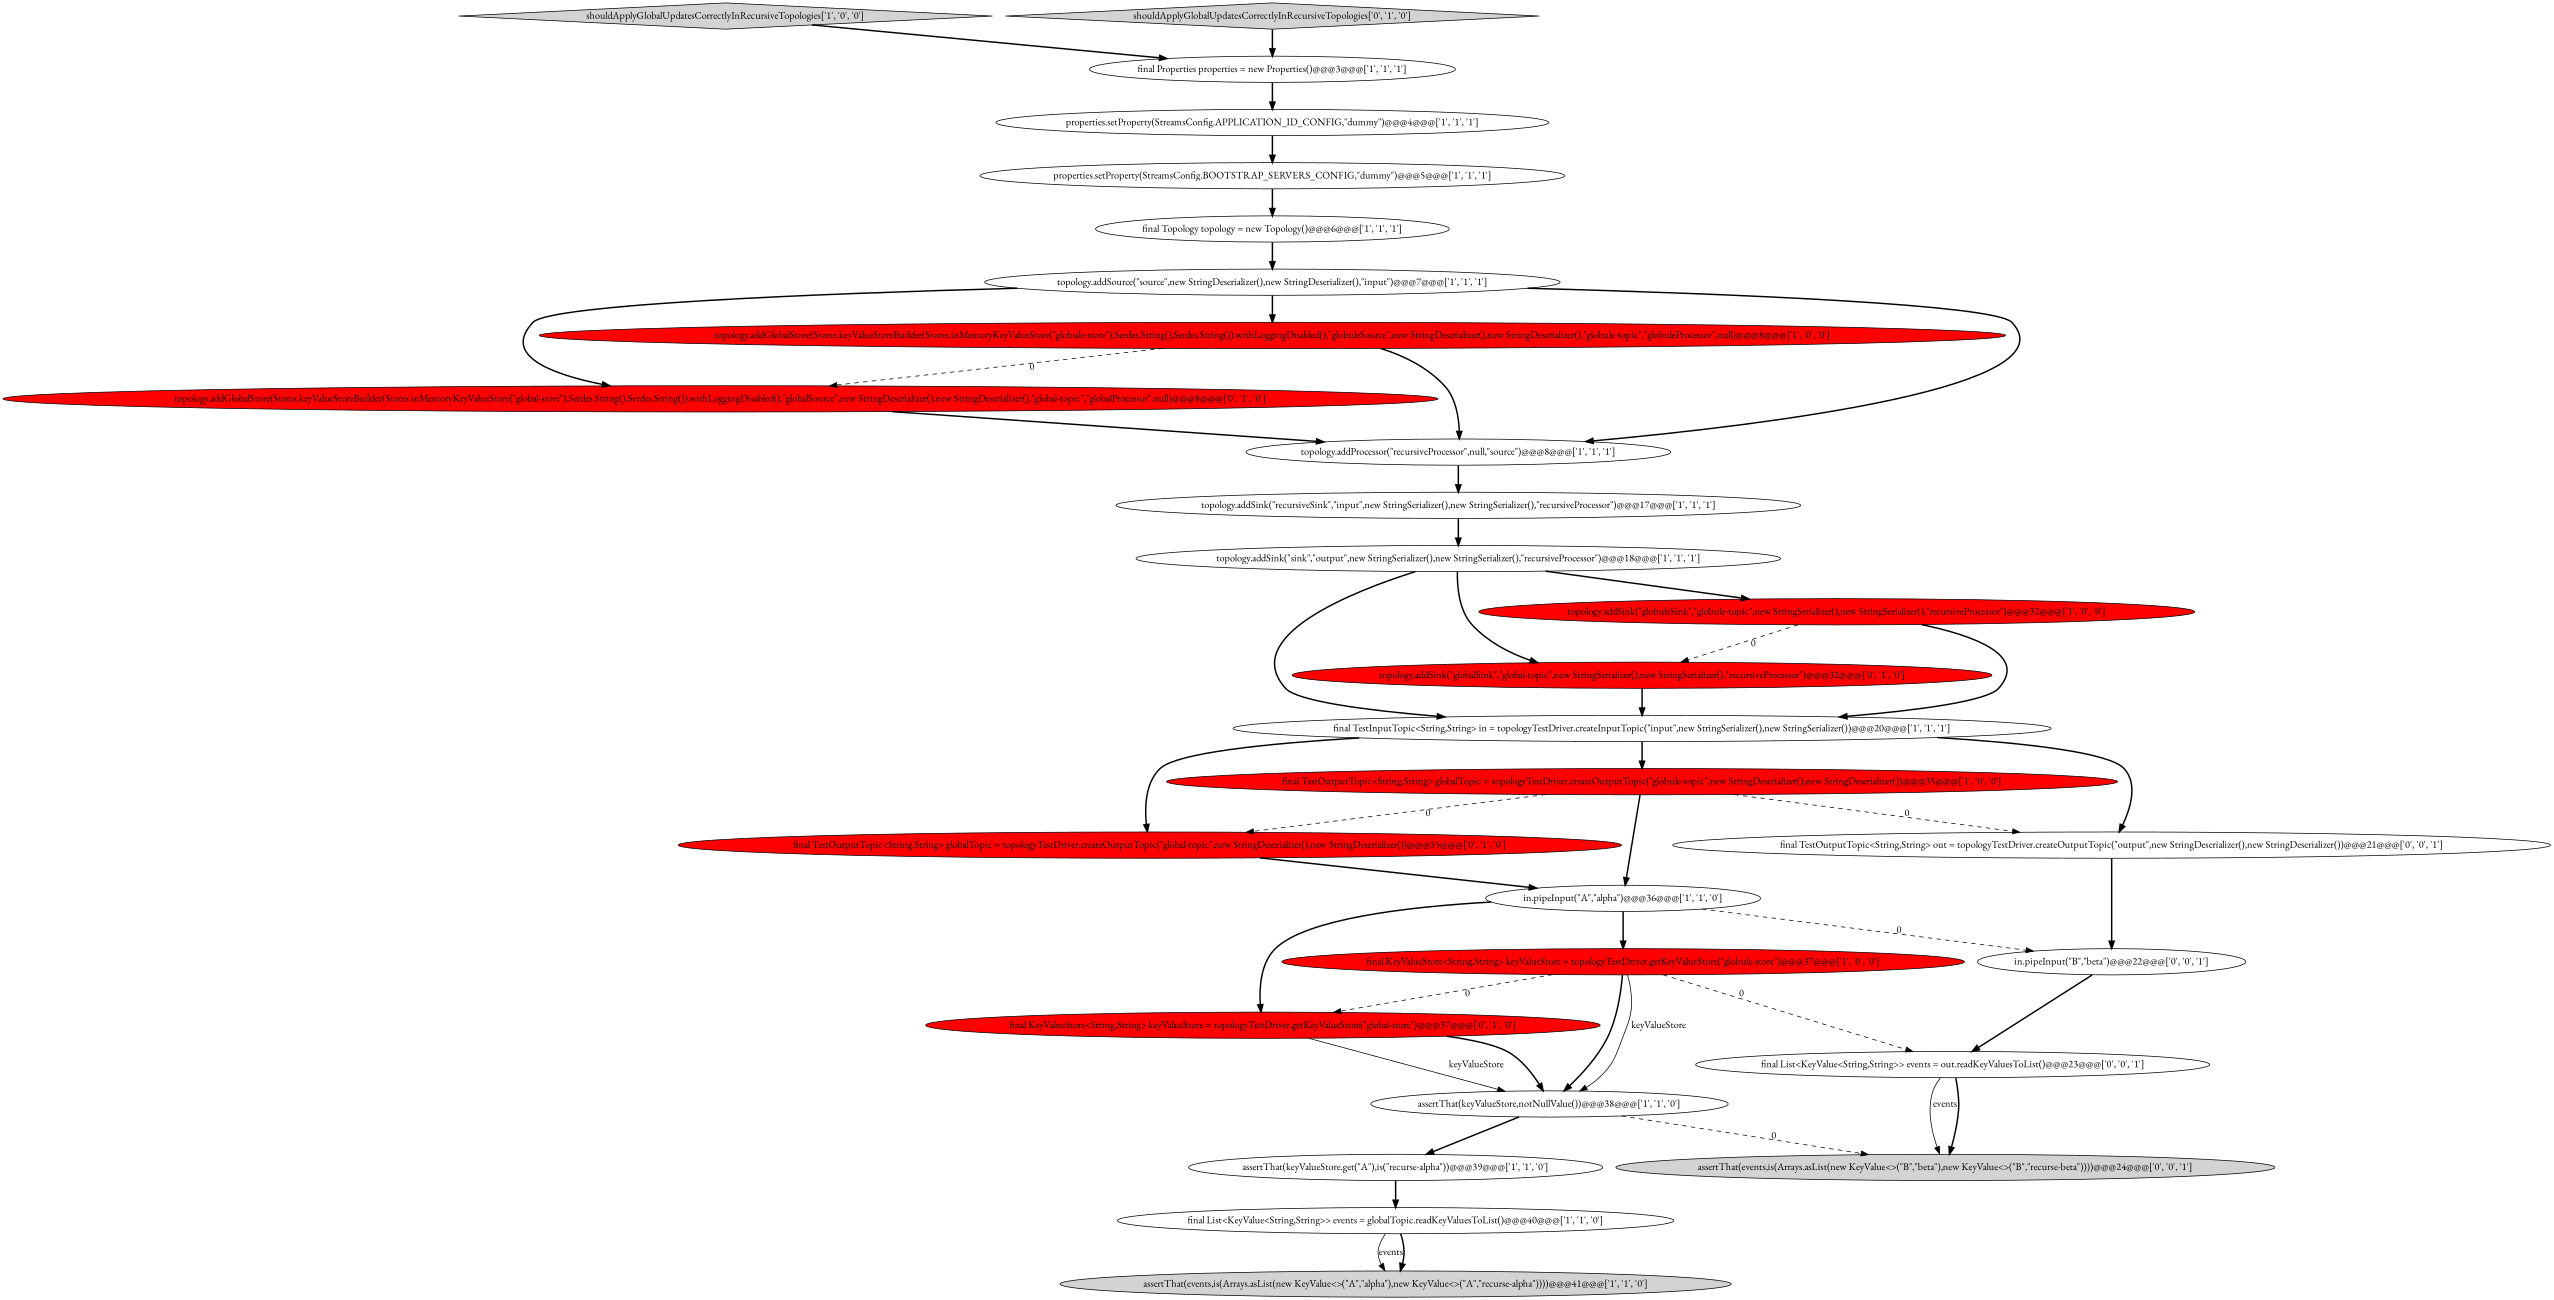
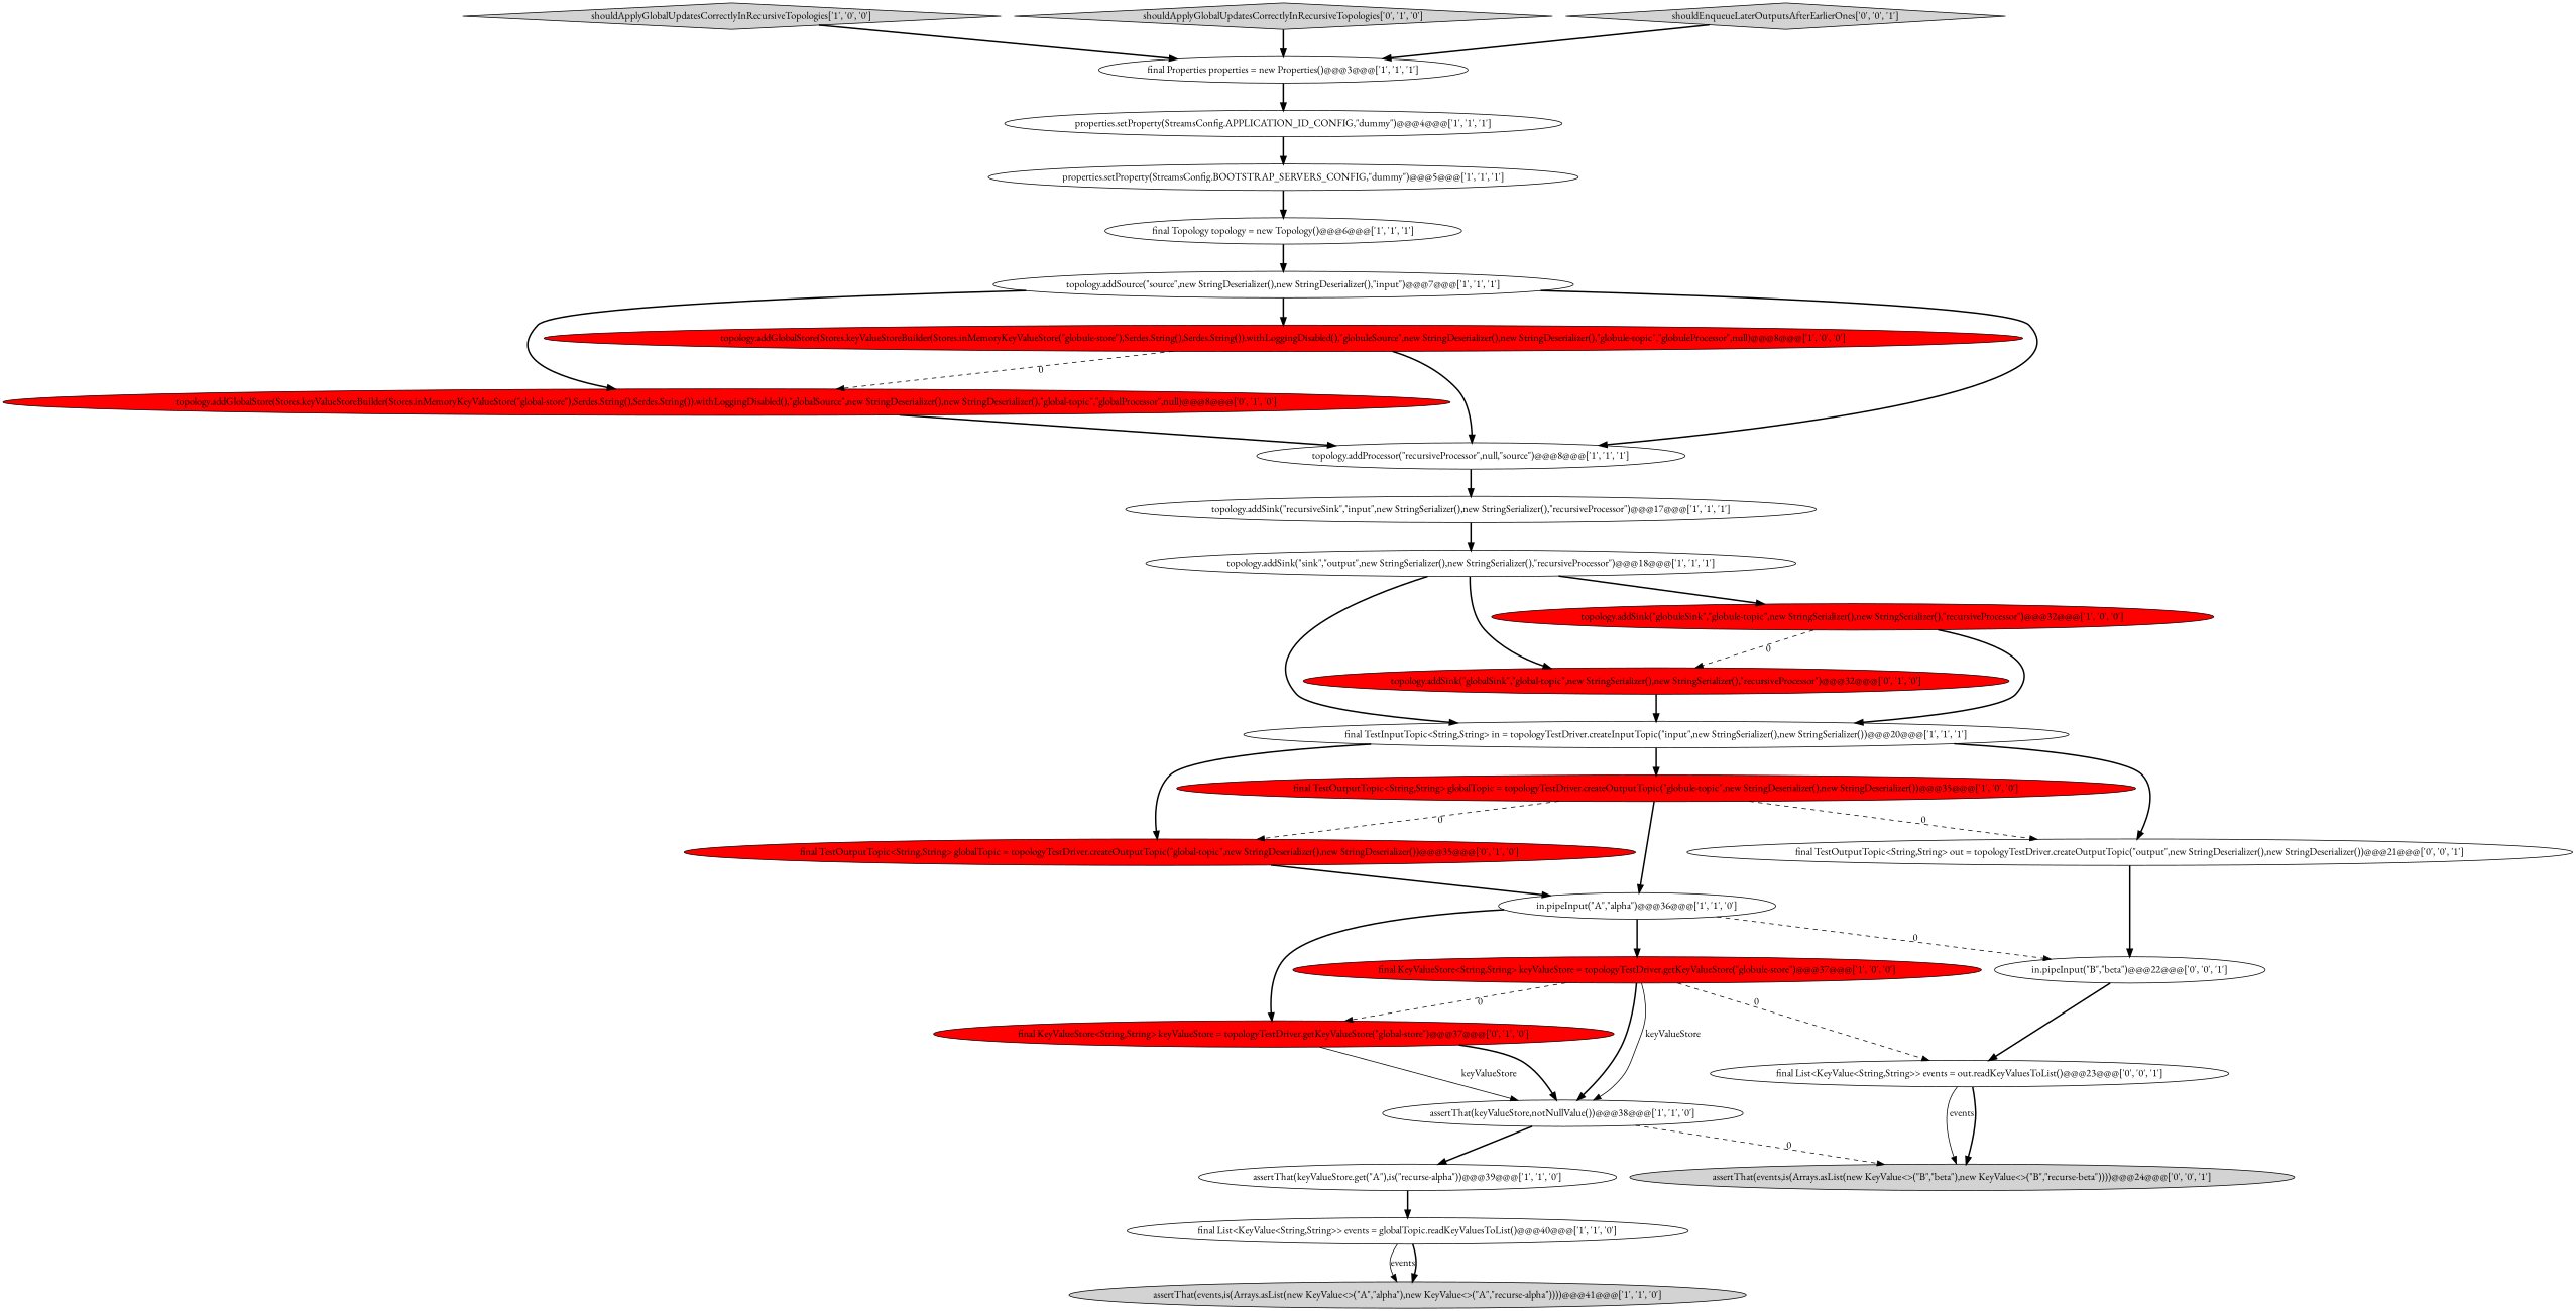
  digraph {
    fontname="EB Garamond"
    node [fillcolor=white shape=ellipse style=filled fontname="EB Garamond"]
    edge [style=bold fontname="EB Garamond"]
    n1 [label="topology.addSource(\"source\",new StringDeserializer(),new StringDeserializer(),\"input\")@@@7@@@['1', '1', '1']"]
    n2 [fillcolor=red label="topology.addGlobalStore(Stores.keyValueStoreBuilder(Stores.inMemoryKeyValueStore(\"global-store\"),Serdes.String(),Serdes.String()).withLoggingDisabled(),\"globalSource\",new StringDeserializer(),new StringDeserializer(),\"global-topic\",\"globalProcessor\",null)@@@8@@@['0', '1', '0']"]
    n3 [fillcolor=red label="topology.addGlobalStore(Stores.keyValueStoreBuilder(Stores.inMemoryKeyValueStore(\"globule-store\"),Serdes.String(),Serdes.String()).withLoggingDisabled(),\"globuleSource\",new StringDeserializer(),new StringDeserializer(),\"globule-topic\",\"globuleProcessor\",null)@@@8@@@['1', '0', '0']"]
    n4 [label="topology.addProcessor(\"recursiveProcessor\",null,\"source\")@@@8@@@['1', '1', '1']"]
    n5 [fillcolor=red label="final KeyValueStore<String,String> keyValueStore = topologyTestDriver.getKeyValueStore(\"global-store\")@@@37@@@['0', '1', '0']"]
    n6 [label="assertThat(keyValueStore,notNullValue())@@@38@@@['1', '1', '0']"]
    n7 [fillcolor=red label="final KeyValueStore<String,String> keyValueStore = topologyTestDriver.getKeyValueStore(\"globule-store\")@@@37@@@['1', '0', '0']"]
    n8 [label="final List<KeyValue<String,String>> events = out.readKeyValuesToList()@@@23@@@['0', '0', '1']"]
    n9 [fillcolor=lightgray label="shouldApplyGlobalUpdatesCorrectlyInRecursiveTopologies['1', '0', '0']" shape=diamond]
    n10 [label="final Properties properties = new Properties()@@@3@@@['1', '1', '1']"]
    n11 [fillcolor=red label="final TestOutputTopic<String,String> globalTopic = topologyTestDriver.createOutputTopic(\"global-topic\",new StringDeserializer(),new StringDeserializer())@@@35@@@['0', '1', '0']"]
    n12 [label="in.pipeInput(\"A\",\"alpha\")@@@36@@@['1', '1', '0']"]
    n13 [fillcolor=red label="final TestOutputTopic<String,String> globalTopic = topologyTestDriver.createOutputTopic(\"globule-topic\",new StringDeserializer(),new StringDeserializer())@@@35@@@['1', '0', '0']"]
    n14 [label="final TestOutputTopic<String,String> out = topologyTestDriver.createOutputTopic(\"output\",new StringDeserializer(),new StringDeserializer())@@@21@@@['0', '0', '1']"]
    n15 [label="topology.addSink(\"recursiveSink\",\"input\",new StringSerializer(),new StringSerializer(),\"recursiveProcessor\")@@@17@@@['1', '1', '1']"]
    n16 [label="topology.addSink(\"sink\",\"output\",new StringSerializer(),new StringSerializer(),\"recursiveProcessor\")@@@18@@@['1', '1', '1']"]
    n17 [fillcolor=lightgray label="assertThat(events,is(Arrays.asList(new KeyValue<>(\"A\",\"alpha\"),new KeyValue<>(\"A\",\"recurse-alpha\"))))@@@41@@@['1', '1', '0']"]
    n18 [label="final Topology topology = new Topology()@@@6@@@['1', '1', '1']"]
    n19 [label="properties.setProperty(StreamsConfig.BOOTSTRAP_SERVERS_CONFIG,\"dummy\")@@@5@@@['1', '1', '1']"]
    n20 [label="final TestInputTopic<String,String> in = topologyTestDriver.createInputTopic(\"input\",new StringSerializer(),new StringSerializer())@@@20@@@['1', '1', '1']"]
    n21 [fillcolor=red label="topology.addSink(\"globalSink\",\"global-topic\",new StringSerializer(),new StringSerializer(),\"recursiveProcessor\")@@@32@@@['0', '1', '0']"]
    n22 [fillcolor=red label="topology.addSink(\"globuleSink\",\"globule-topic\",new StringSerializer(),new StringSerializer(),\"recursiveProcessor\")@@@32@@@['1', '0', '0']"]
    n23 [label="final List<KeyValue<String,String>> events = globalTopic.readKeyValuesToList()@@@40@@@['1', '1', '0']"]
    n24 [label="in.pipeInput(\"B\",\"beta\")@@@22@@@['0', '0', '1']"]
    n25 [fillcolor=lightgray label="assertThat(events,is(Arrays.asList(new KeyValue<>(\"B\",\"beta\"),new KeyValue<>(\"B\",\"recurse-beta\"))))@@@24@@@['0', '0', '1']"]
    n26 [label="properties.setProperty(StreamsConfig.APPLICATION_ID_CONFIG,\"dummy\")@@@4@@@['1', '1', '1']"]
    n27 [fillcolor=lightgray label="shouldApplyGlobalUpdatesCorrectlyInRecursiveTopologies['0', '1', '0']" shape=diamond]
+   n28 [fillcolor=lightgray label="shouldEnqueueLaterOutputsAfterEarlierOnes['0', '0', '1']" shape=diamond]
    n29 [label="assertThat(keyValueStore.get(\"A\"),is(\"recurse-alpha\"))@@@39@@@['1', '1', '0']"]
    n1 -> n2
    n1 -> n3
    n1 -> n4
    n2 -> n4
    n3 -> n2 [label=0 style=dashed]
    n3 -> n4
    n4 -> n15
    n5 -> n6 [label=keyValueStore style=solid]
    n5 -> n6
    n6 -> n25 [label=0 style=dashed]
    n6 -> n29
    n7 -> n5 [label=0 style=dashed]
    n7 -> n6
    n7 -> n6 [label=keyValueStore style=solid]
    n7 -> n8 [label=0 style=dashed]
    n8 -> n25 [label=events style=solid]
    n8 -> n25
    n9 -> n10
    n10 -> n26
    n11 -> n12
    n12 -> n5
    n12 -> n7
    n12 -> n24 [label=0 style=dashed]
    n13 -> n11 [label=0 style=dashed]
    n13 -> n12
    n13 -> n14 [label=0 style=dashed]
    n14 -> n24
    n15 -> n16
    n16 -> n20
    n16 -> n21
    n16 -> n22
    n18 -> n1
    n19 -> n18
    n20 -> n11
    n20 -> n13
    n20 -> n14
    n21 -> n20
    n22 -> n20
    n22 -> n21 [label=0 style=dashed]
    n23 -> n17 [label=events style=solid]
    n23 -> n17
    n24 -> n8
    n26 -> n19
    n27 -> n10
+   n28 -> n10
    n29 -> n23
  }
